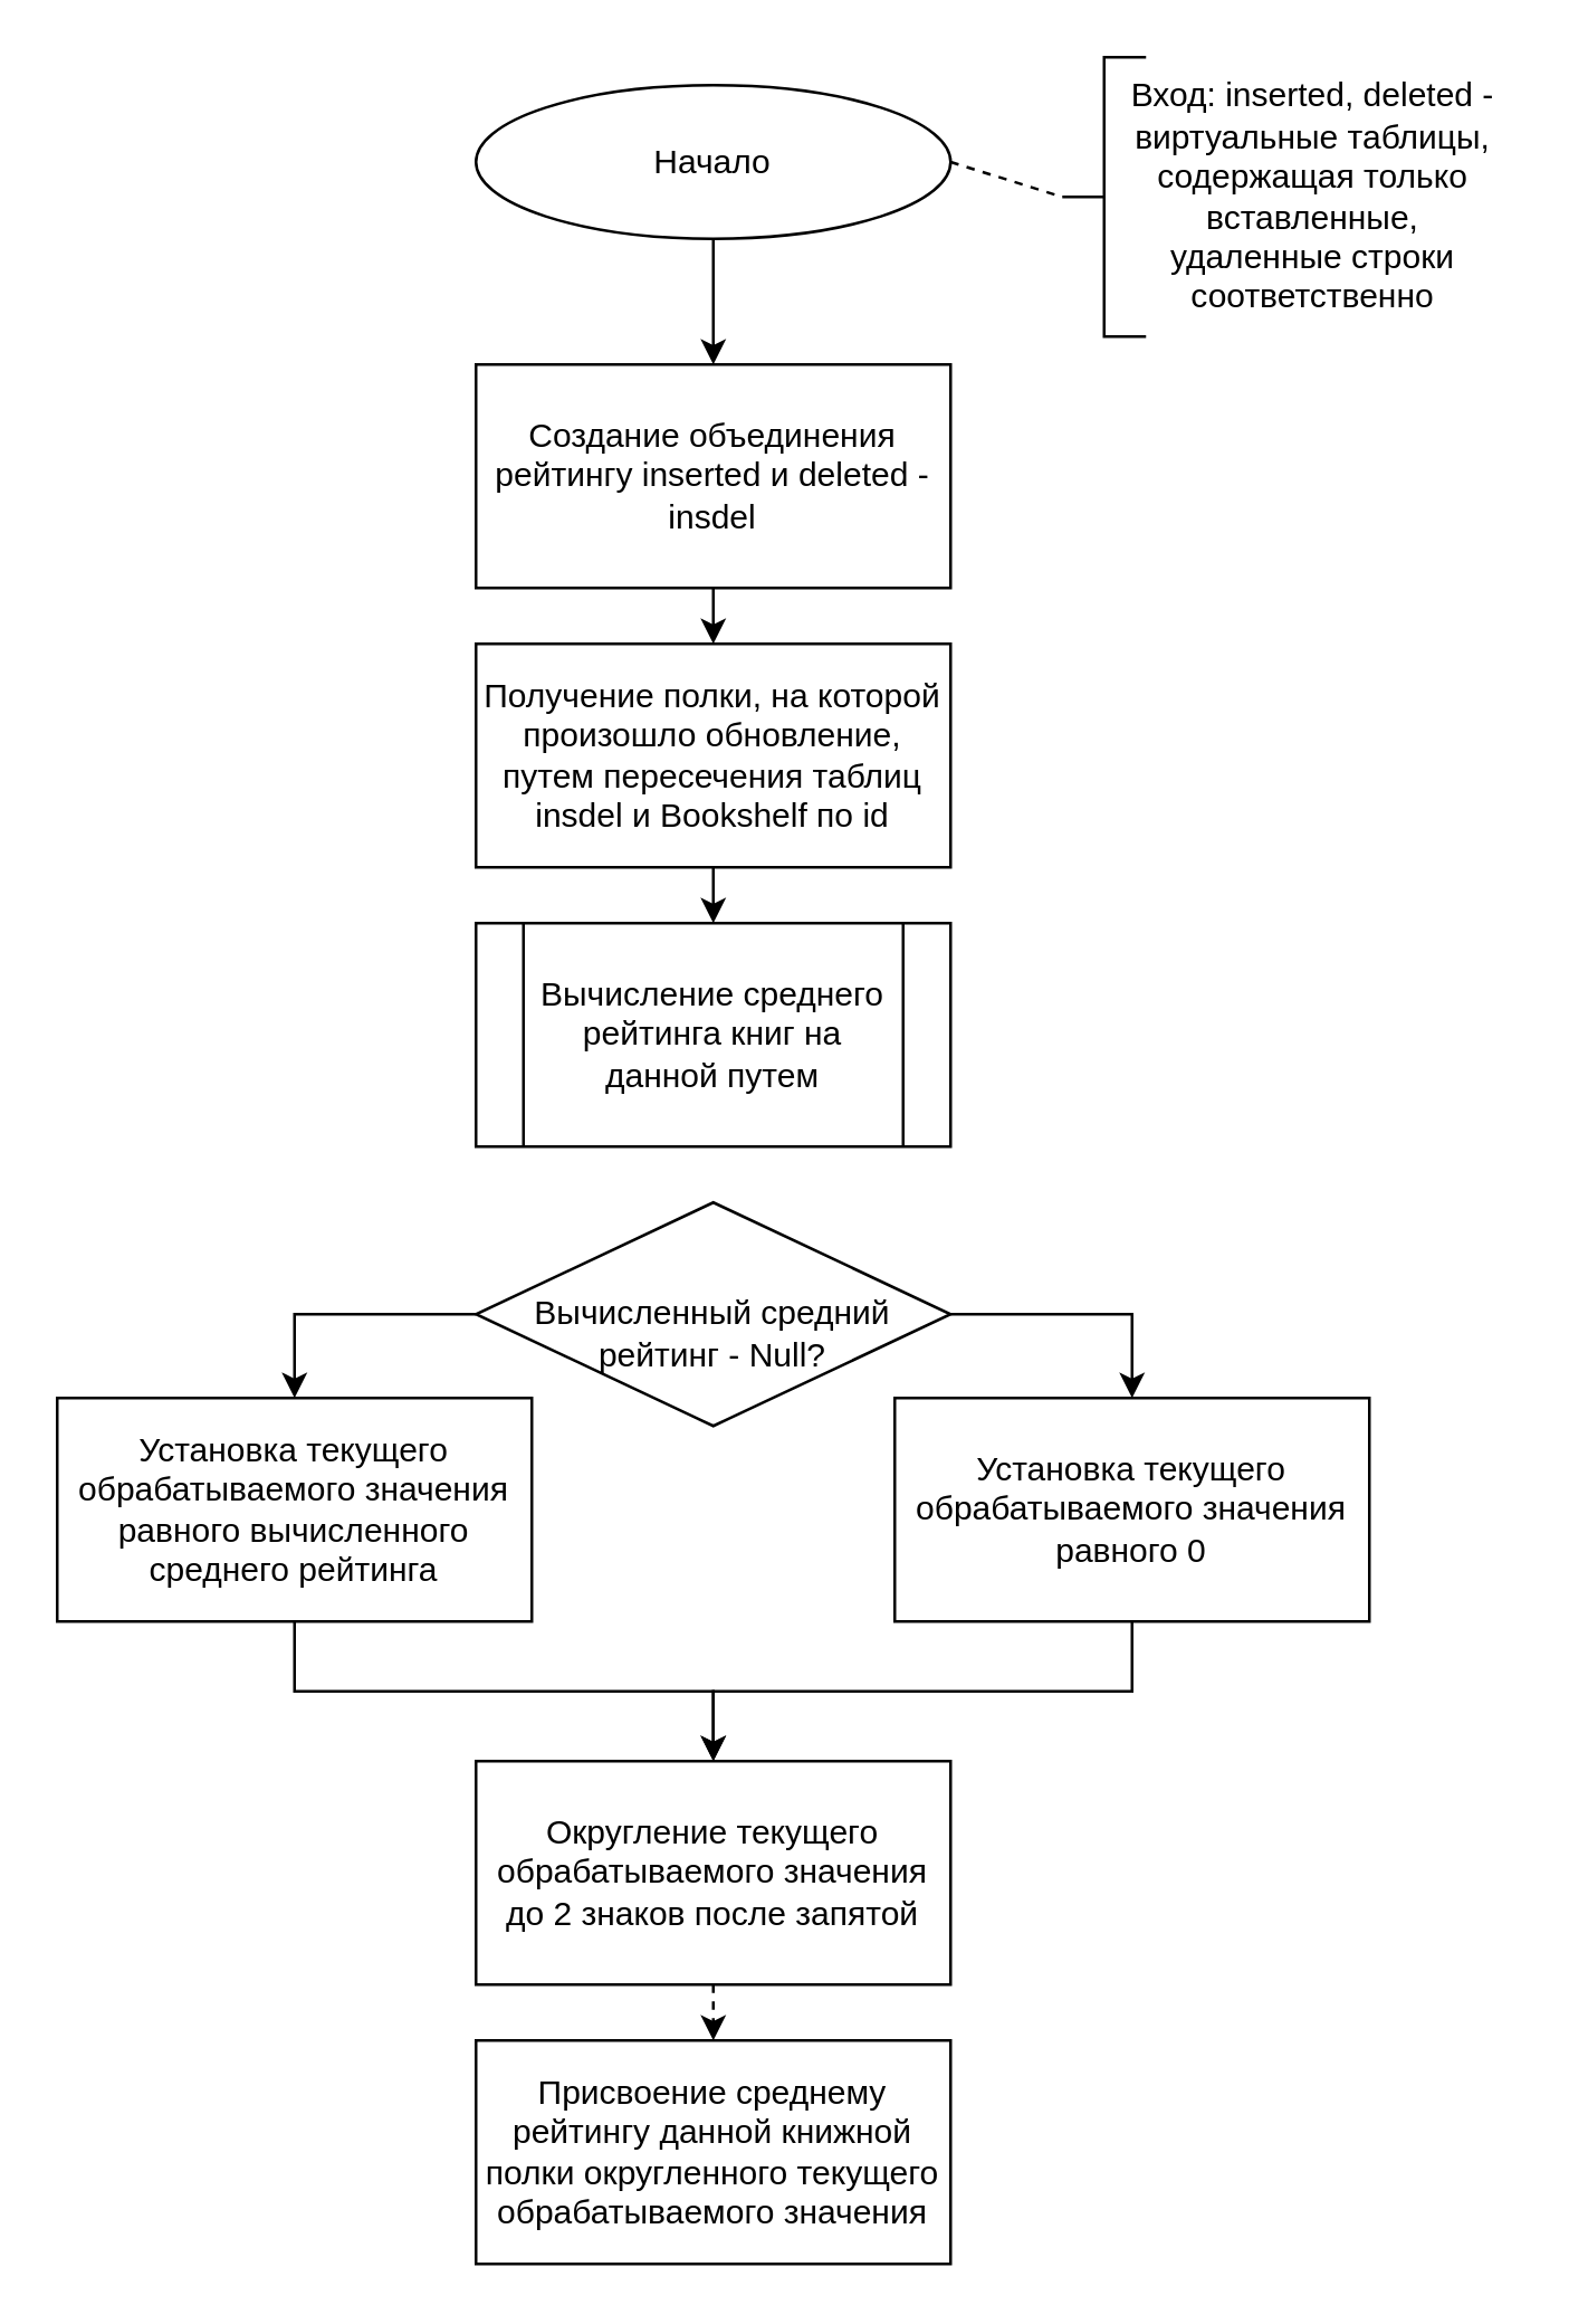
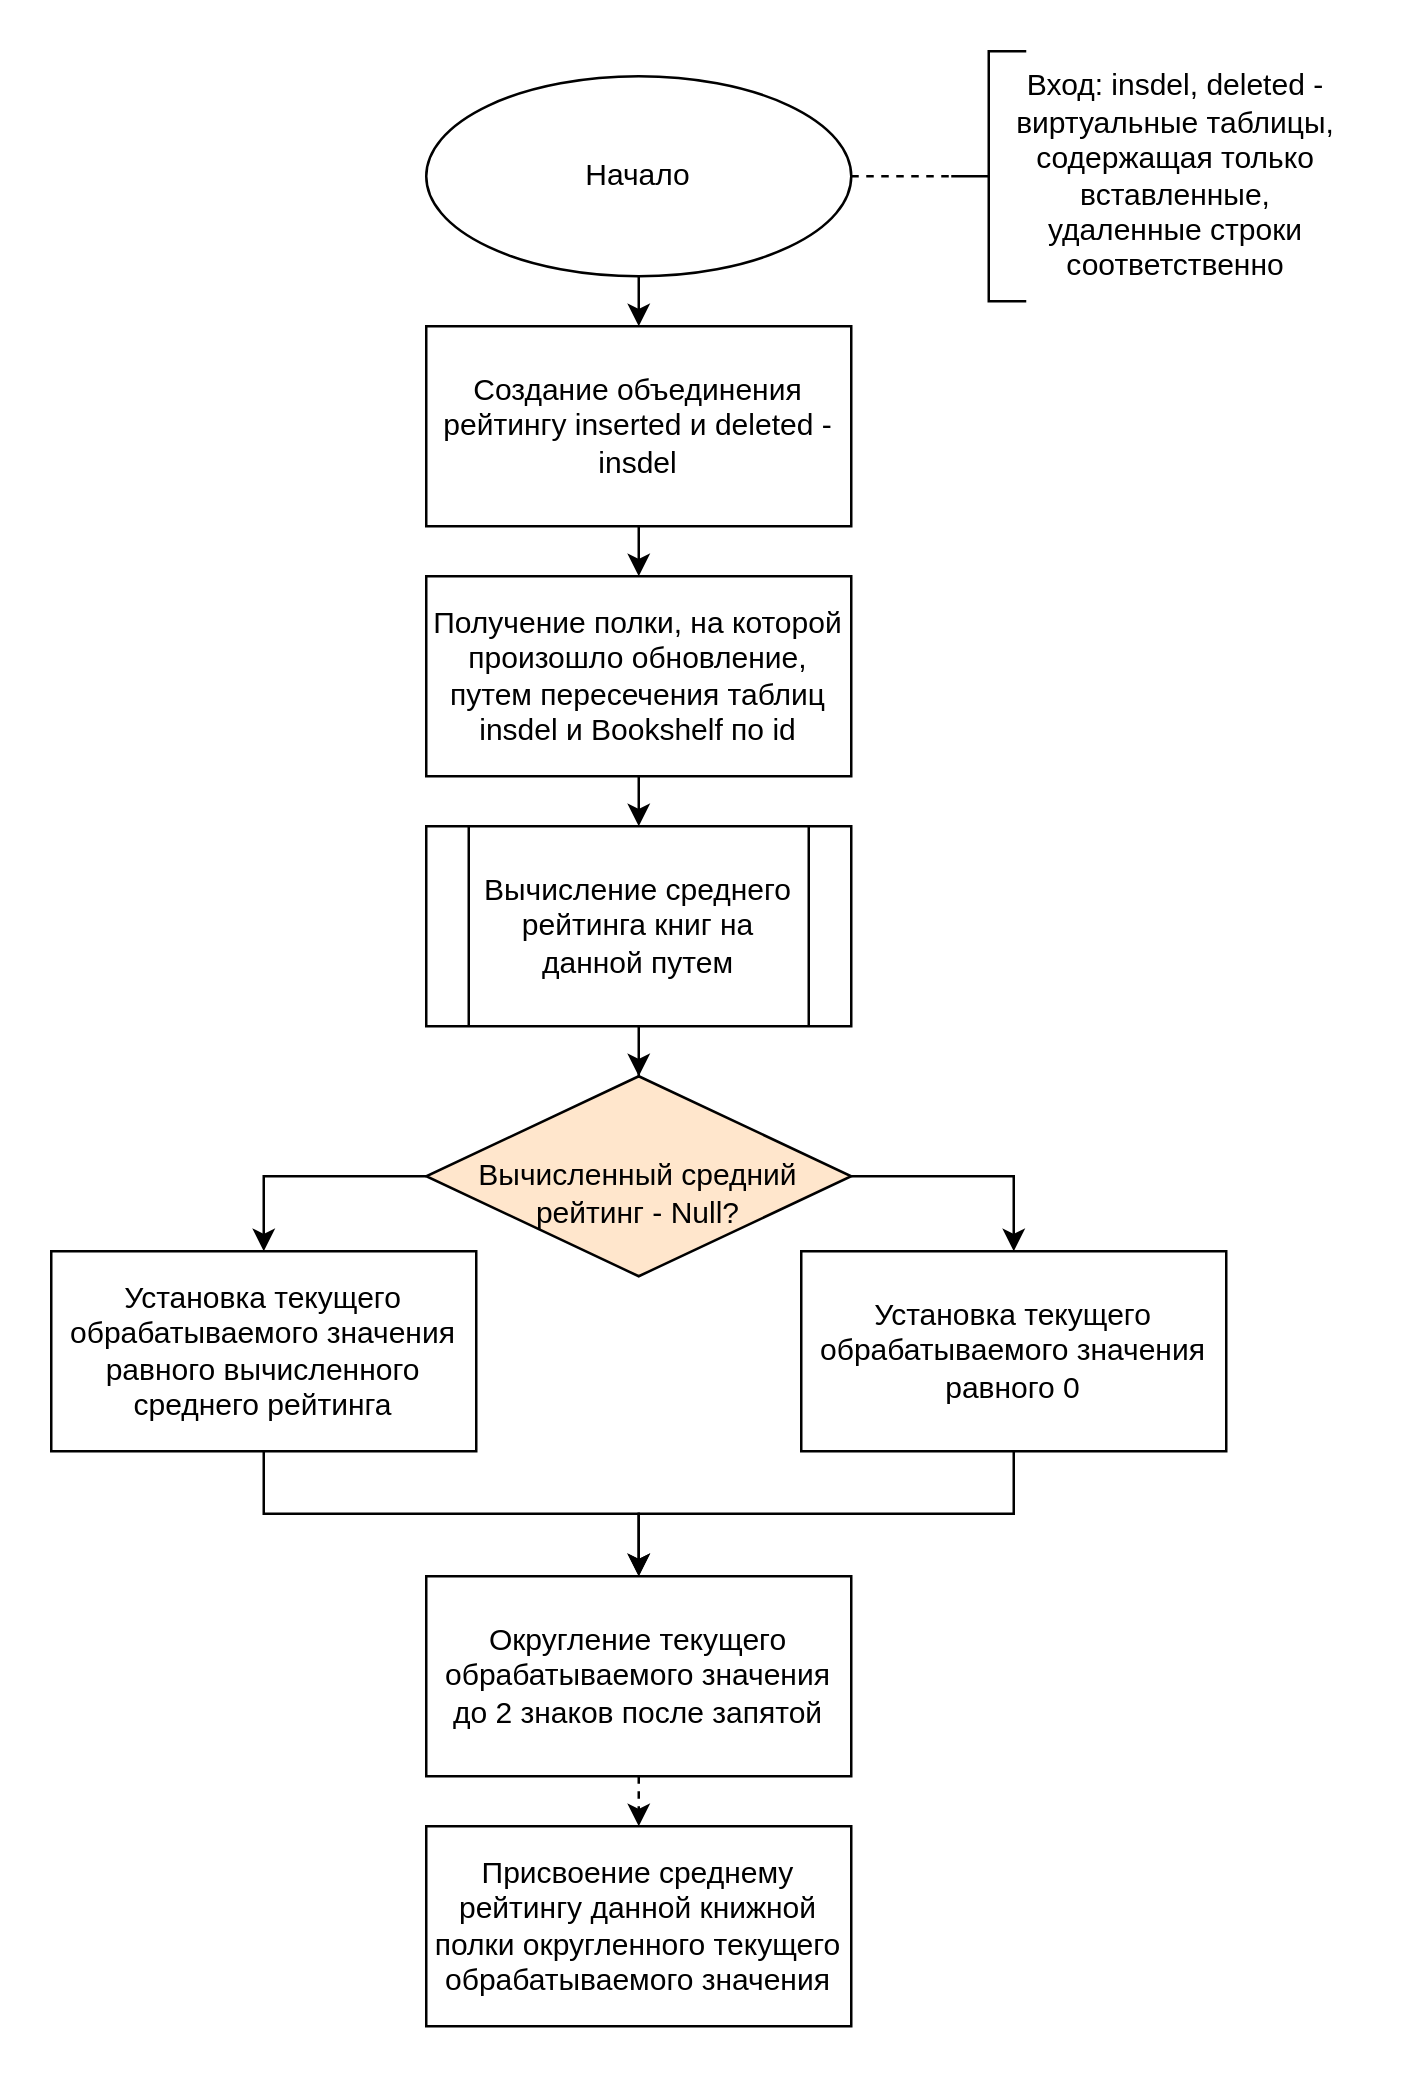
  <mxCell id="0" />
  <mxCell id="1" parent="0" />
  <mxCell id="2" style="edgeStyle=orthogonalEdgeStyle;rounded=0;orthogonalLoop=1;jettySize=auto;html=1;exitX=0.5;exitY=1;exitDx=0;exitDy=0;exitPerimeter=0;entryX=0.5;entryY=0;entryDx=0;entryDy=0;" parent="1" source="3" target="22" edge="1"><mxGeometry relative="1" as="geometry" /></mxCell>
- <mxCell id="3" value="Начало" style="strokeWidth=1;html=1;shape=mxgraph.flowchart.start_1;whiteSpace=wrap;" parent="1" vertex="1"><mxGeometry x="170" y="30" width="170" height="55" as="geometry" /></mxCell>
+ <mxCell id="3" value="Начало" style="strokeWidth=1;html=1;shape=mxgraph.flowchart.start_1;whiteSpace=wrap;" parent="1" vertex="1"><mxGeometry x="170" y="30" width="170" height="80" as="geometry" /></mxCell>
  <mxCell id="4" value="" style="strokeWidth=1;html=1;shape=mxgraph.flowchart.annotation_2;align=left;labelPosition=right;pointerEvents=1;" parent="1" vertex="1"><mxGeometry x="380" y="20" width="30" height="100" as="geometry" /></mxCell>
  <mxCell id="5" value="" style="endArrow=none;dashed=1;html=1;rounded=0;entryX=0;entryY=0.5;entryDx=0;entryDy=0;entryPerimeter=0;exitX=1;exitY=0.5;exitDx=0;exitDy=0;exitPerimeter=0;" parent="1" source="3" target="4" edge="1"><mxGeometry width="50" height="50" relative="1" as="geometry"><mxPoint x="360" y="70" as="sourcePoint" /><mxPoint x="450" y="140" as="targetPoint" /></mxGeometry></mxCell>
- <mxCell id="6" value="Вход: inserted, deleted - виртуальные таблицы, содержащая только вставленные, удаленные строки соответственно" style="text;html=1;strokeColor=none;fillColor=none;align=center;verticalAlign=middle;whiteSpace=wrap;rounded=0;" parent="1" vertex="1"><mxGeometry x="400" y="30" width="140" height="80" as="geometry" /></mxCell>
+ <mxCell id="6" value="Вход: insdel, deleted - виртуальные таблицы, содержащая только вставленные, удаленные строки соответственно" style="text;html=1;strokeColor=none;fillColor=none;align=center;verticalAlign=middle;whiteSpace=wrap;rounded=0;" parent="1" vertex="1"><mxGeometry x="400" y="30" width="140" height="80" as="geometry" /></mxCell>
  <mxCell id="7" style="edgeStyle=orthogonalEdgeStyle;rounded=0;orthogonalLoop=1;jettySize=auto;html=1;exitX=0.5;exitY=1;exitDx=0;exitDy=0;entryX=0.5;entryY=0;entryDx=0;entryDy=0;" parent="1" source="8" target="10" edge="1"><mxGeometry relative="1" as="geometry" /></mxCell>
  <mxCell id="8" value="Получение полки, на которой произошло обновление, путем пересечения таблиц insdel и Bookshelf по id" style="rounded=0;whiteSpace=wrap;html=1;" parent="1" vertex="1"><mxGeometry x="170" y="230" width="170" height="80" as="geometry" /></mxCell>
+ <mxCell id="9" style="edgeStyle=orthogonalEdgeStyle;rounded=0;orthogonalLoop=1;jettySize=auto;html=1;exitX=0.5;exitY=1;exitDx=0;exitDy=0;" parent="1" source="10" target="13" edge="1"><mxGeometry relative="1" as="geometry" /></mxCell>
  <mxCell id="10" value="Вычисление среднего рейтинга книг на данной путем" style="shape=process;whiteSpace=wrap;html=1;backgroundOutline=1;" parent="1" vertex="1"><mxGeometry x="170" y="330" width="170" height="80" as="geometry" /></mxCell>
  <mxCell id="11" style="edgeStyle=orthogonalEdgeStyle;rounded=0;orthogonalLoop=1;jettySize=auto;html=1;exitX=1;exitY=0.5;exitDx=0;exitDy=0;" parent="1" source="13" target="15" edge="1"><mxGeometry relative="1" as="geometry" /></mxCell>
  <mxCell id="12" style="edgeStyle=orthogonalEdgeStyle;rounded=0;orthogonalLoop=1;jettySize=auto;html=1;exitX=0;exitY=0.5;exitDx=0;exitDy=0;entryX=0.5;entryY=0;entryDx=0;entryDy=0;" parent="1" source="13" target="17" edge="1"><mxGeometry relative="1" as="geometry" /></mxCell>
- <mxCell id="13" value="&lt;br&gt;Вычисленный cредний рейтинг - Null?" style="rhombus;whiteSpace=wrap;html=1;" parent="1" vertex="1"><mxGeometry x="170" y="430" width="170" height="80" as="geometry" /></mxCell>
+ <mxCell id="13" value="&lt;br&gt;Вычисленный cредний рейтинг - Null?" style="rhombus;whiteSpace=wrap;html=1;fillColor=#ffe6cc;" parent="1" vertex="1"><mxGeometry x="170" y="430" width="170" height="80" as="geometry" /></mxCell>
  <mxCell id="14" style="edgeStyle=orthogonalEdgeStyle;rounded=0;orthogonalLoop=1;jettySize=auto;html=1;exitX=0.5;exitY=1;exitDx=0;exitDy=0;" parent="1" source="15" target="19" edge="1"><mxGeometry relative="1" as="geometry" /></mxCell>
  <mxCell id="15" value="Установка текущего обрабатываемого значения равного 0" style="rounded=0;whiteSpace=wrap;html=1;" parent="1" vertex="1"><mxGeometry x="320" y="500" width="170" height="80" as="geometry" /></mxCell>
  <mxCell id="16" style="edgeStyle=orthogonalEdgeStyle;rounded=0;orthogonalLoop=1;jettySize=auto;html=1;exitX=0.5;exitY=1;exitDx=0;exitDy=0;" parent="1" source="17" target="19" edge="1"><mxGeometry relative="1" as="geometry" /></mxCell>
  <mxCell id="17" value="Установка текущего обрабатываемого значения равного вычисленного среднего рейтинга" style="rounded=0;whiteSpace=wrap;html=1;" parent="1" vertex="1"><mxGeometry x="20" y="500" width="170" height="80" as="geometry" /></mxCell>
  <mxCell id="18" style="edgeStyle=orthogonalEdgeStyle;rounded=0;orthogonalLoop=1;jettySize=auto;html=1;exitX=0.5;exitY=1;exitDx=0;exitDy=0;entryX=0.5;entryY=0;entryDx=0;entryDy=0;dashed=1;" parent="1" source="19" target="20" edge="1"><mxGeometry relative="1" as="geometry" /></mxCell>
  <mxCell id="19" value="Округление текущего обрабатываемого значения до 2 знаков после запятой" style="rounded=0;whiteSpace=wrap;html=1;" parent="1" vertex="1"><mxGeometry x="170" y="630" width="170" height="80" as="geometry" /></mxCell>
  <mxCell id="20" value="Присвоение среднему рейтингу данной книжной полки округленного текущего обрабатываемого значения" style="rounded=0;whiteSpace=wrap;html=1;" parent="1" vertex="1"><mxGeometry x="170" y="730" width="170" height="80" as="geometry" /></mxCell>
  <mxCell id="21" style="edgeStyle=orthogonalEdgeStyle;rounded=0;orthogonalLoop=1;jettySize=auto;html=1;exitX=0.5;exitY=1;exitDx=0;exitDy=0;entryX=0.5;entryY=0;entryDx=0;entryDy=0;" parent="1" source="22" target="8" edge="1"><mxGeometry relative="1" as="geometry" /></mxCell>
  <mxCell id="22" value="Создание объединения рейтингу inserted и deleted - insdel" style="rounded=0;whiteSpace=wrap;html=1;" parent="1" vertex="1"><mxGeometry x="170" y="130" width="170" height="80" as="geometry" /></mxCell>
